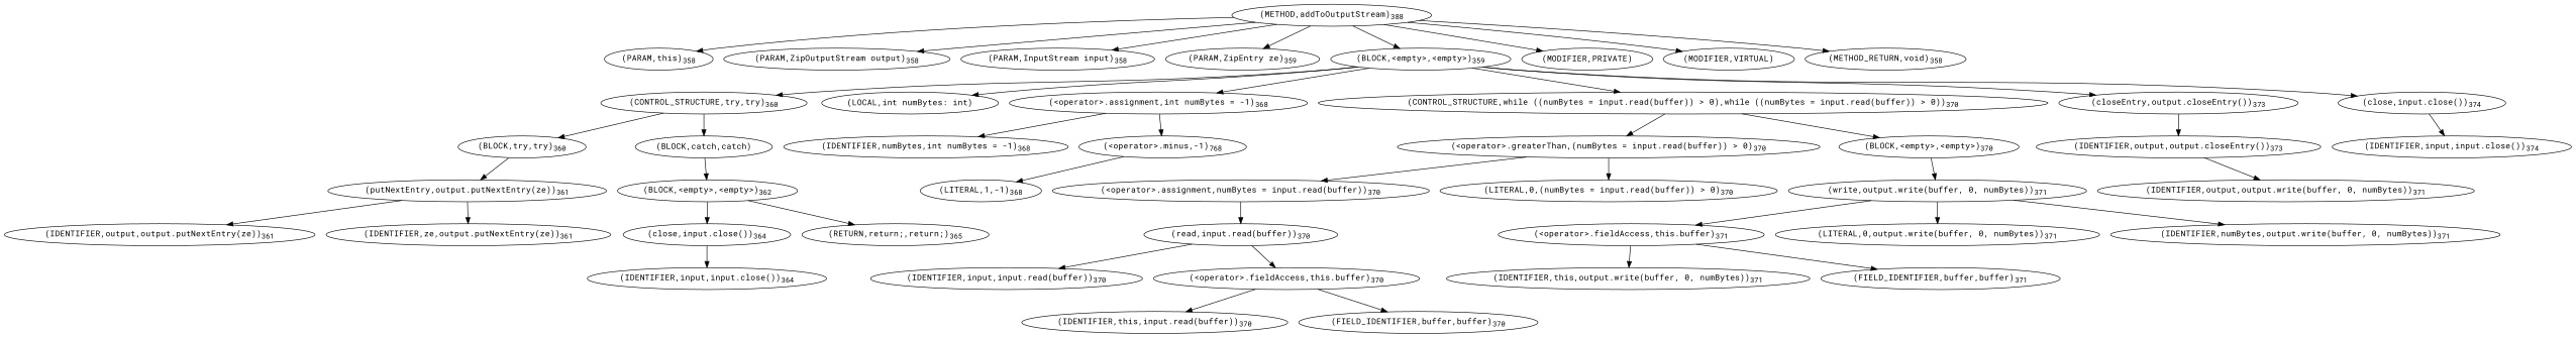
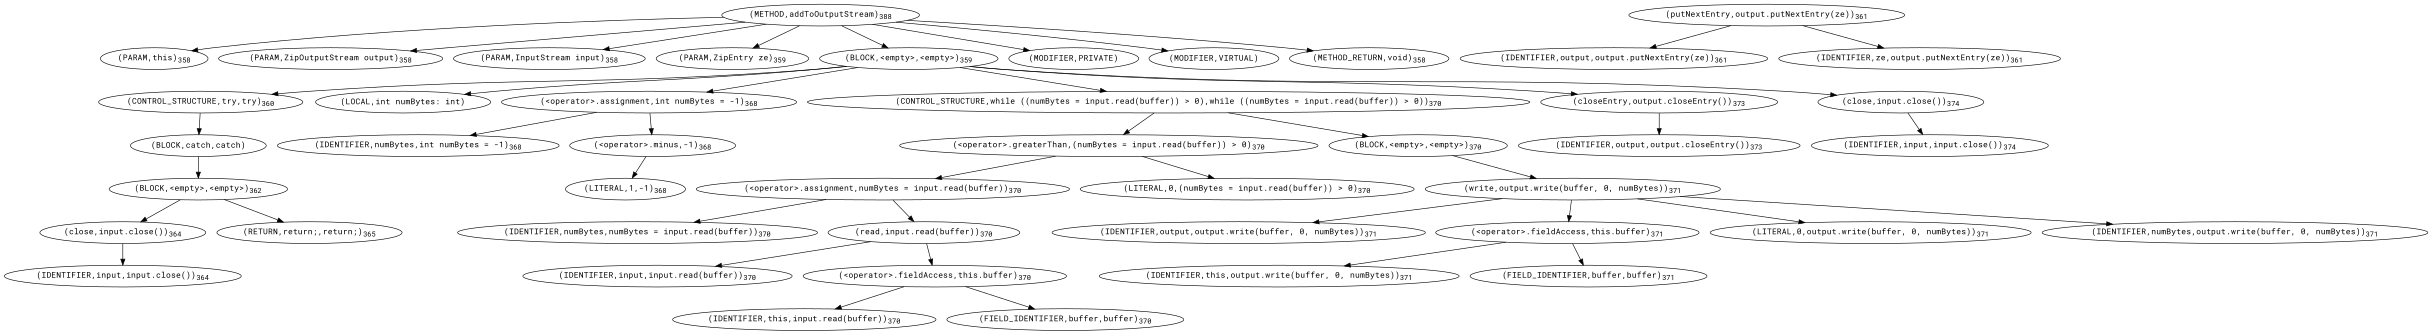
  digraph {
    fontname="Roboto Mono"
    node [fontname="Roboto Mono"]
    edge [fontname="Roboto Mono"]
    n1 [label=<(METHOD,addToOutputStream)<SUB>388</SUB>>]
    n2 [label=<(PARAM,this)<SUB>358</SUB>>]
    n3 [label=<(PARAM,ZipOutputStream output)<SUB>358</SUB>>]
    n4 [label=<(PARAM,InputStream input)<SUB>358</SUB>>]
    n5 [label=<(PARAM,ZipEntry ze)<SUB>359</SUB>>]
    n6 [label=<(BLOCK,&lt;empty&gt;,&lt;empty&gt;)<SUB>359</SUB>>]
    n7 [label=<(MODIFIER,PRIVATE)>]
    n8 [label=<(MODIFIER,VIRTUAL)>]
    n9 [label=<(METHOD_RETURN,void)<SUB>358</SUB>>]
    n10 [label=<(CONTROL_STRUCTURE,try,try)<SUB>360</SUB>>]
    n11 [label=<(LOCAL,int numBytes: int)>]
    n12 [label=<(&lt;operator&gt;.assignment,int numBytes = -1)<SUB>368</SUB>>]
    n13 [label=<(CONTROL_STRUCTURE,while ((numBytes = input.read(buffer)) &gt; 0),while ((numBytes = input.read(buffer)) &gt; 0))<SUB>370</SUB>>]
    n14 [label=<(closeEntry,output.closeEntry())<SUB>373</SUB>>]
    n15 [label=<(close,input.close())<SUB>374</SUB>>]
-   n16 [label=<(BLOCK,try,try)<SUB>360</SUB>>]
    n17 [label=<(BLOCK,catch,catch)>]
    n18 [label=<(IDENTIFIER,numBytes,int numBytes = -1)<SUB>368</SUB>>]
-   n19 [label=<(&lt;operator&gt;.minus,-1)<SUB>768</SUB>>]
+   n19 [label=<(&lt;operator&gt;.minus,-1)<SUB>368</SUB>>]
    n20 [label=<(&lt;operator&gt;.greaterThan,(numBytes = input.read(buffer)) &gt; 0)<SUB>370</SUB>>]
    n21 [label=<(BLOCK,&lt;empty&gt;,&lt;empty&gt;)<SUB>370</SUB>>]
    n22 [label=<(IDENTIFIER,output,output.closeEntry())<SUB>373</SUB>>]
    n23 [label=<(IDENTIFIER,input,input.close())<SUB>374</SUB>>]
    n24 [label=<(putNextEntry,output.putNextEntry(ze))<SUB>361</SUB>>]
    n25 [label=<(BLOCK,&lt;empty&gt;,&lt;empty&gt;)<SUB>362</SUB>>]
    n26 [label=<(IDENTIFIER,output,output.putNextEntry(ze))<SUB>361</SUB>>]
    n27 [label=<(IDENTIFIER,ze,output.putNextEntry(ze))<SUB>361</SUB>>]
    n28 [label=<(close,input.close())<SUB>364</SUB>>]
    n29 [label=<(RETURN,return;,return;)<SUB>365</SUB>>]
    n30 [label=<(IDENTIFIER,input,input.close())<SUB>364</SUB>>]
    n31 [label=<(LITERAL,1,-1)<SUB>368</SUB>>]
    n32 [label=<(&lt;operator&gt;.assignment,numBytes = input.read(buffer))<SUB>370</SUB>>]
    n33 [label=<(LITERAL,0,(numBytes = input.read(buffer)) &gt; 0)<SUB>370</SUB>>]
    n34 [label=<(write,output.write(buffer, 0, numBytes))<SUB>371</SUB>>]
+   n35 [label=<(IDENTIFIER,numBytes,numBytes = input.read(buffer))<SUB>370</SUB>>]
    n36 [label=<(read,input.read(buffer))<SUB>370</SUB>>]
    n37 [label=<(IDENTIFIER,input,input.read(buffer))<SUB>370</SUB>>]
    n38 [label=<(&lt;operator&gt;.fieldAccess,this.buffer)<SUB>370</SUB>>]
    n39 [label=<(IDENTIFIER,this,input.read(buffer))<SUB>370</SUB>>]
    n40 [label=<(FIELD_IDENTIFIER,buffer,buffer)<SUB>370</SUB>>]
    n41 [label=<(IDENTIFIER,output,output.write(buffer, 0, numBytes))<SUB>371</SUB>>]
    n42 [label=<(&lt;operator&gt;.fieldAccess,this.buffer)<SUB>371</SUB>>]
    n43 [label=<(LITERAL,0,output.write(buffer, 0, numBytes))<SUB>371</SUB>>]
    n44 [label=<(IDENTIFIER,numBytes,output.write(buffer, 0, numBytes))<SUB>371</SUB>>]
    n45 [label=<(IDENTIFIER,this,output.write(buffer, 0, numBytes))<SUB>371</SUB>>]
    n46 [label=<(FIELD_IDENTIFIER,buffer,buffer)<SUB>371</SUB>>]
    n1 -> n2
    n1 -> n3
    n1 -> n4
    n1 -> n5
    n1 -> n6
    n1 -> n7
    n1 -> n8
    n1 -> n9
    n6 -> n10
    n6 -> n11
    n6 -> n12
    n6 -> n13
    n6 -> n14
    n6 -> n15
-   n10 -> n16
    n10 -> n17
    n12 -> n18
    n12 -> n19
    n13 -> n20
    n13 -> n21
    n14 -> n22
    n15 -> n23
-   n16 -> n24
    n17 -> n25
    n19 -> n31
    n20 -> n32
    n20 -> n33
    n21 -> n34
    n24 -> n26
    n24 -> n27
    n25 -> n28
    n25 -> n29
    n28 -> n30
+   n32 -> n35
    n32 -> n36
-   n22 -> n41
+   n34 -> n41
    n34 -> n42
    n34 -> n43
    n34 -> n44
    n36 -> n37
    n36 -> n38
    n38 -> n39
    n38 -> n40
    n42 -> n45
    n42 -> n46
  }
